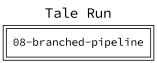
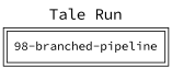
  digraph {
    fontname="Source Code Pro"
    fontsize=18
    label="Tale Run"
    labelloc=t
    rankdir=TB
-   n1 [fillcolor="#FFFFFF" fontname="Source Code Pro" label="08-branched-pipeline" peripheries=2 shape=box style=filled]
+   n1 [fillcolor="#FFFFFF" fontname="Source Code Pro" label="98-branched-pipeline" peripheries=2 shape=box style=filled]
  }
